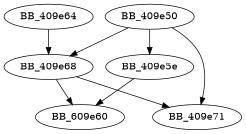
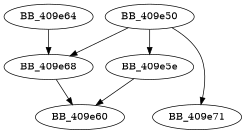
  digraph {
    BB_409e50
    BB_409e5e
    BB_409e71
    BB_409e68
-   BB_409e60 [label=BB_609e60]
+   BB_409e60
    BB_409e64
    BB_409e50 -> BB_409e5e
    BB_409e50 -> BB_409e71
    BB_409e50 -> BB_409e68
    BB_409e5e -> BB_409e60
-   BB_409e68 -> BB_409e71
    BB_409e68 -> BB_409e60
    BB_409e64 -> BB_409e68
  }
